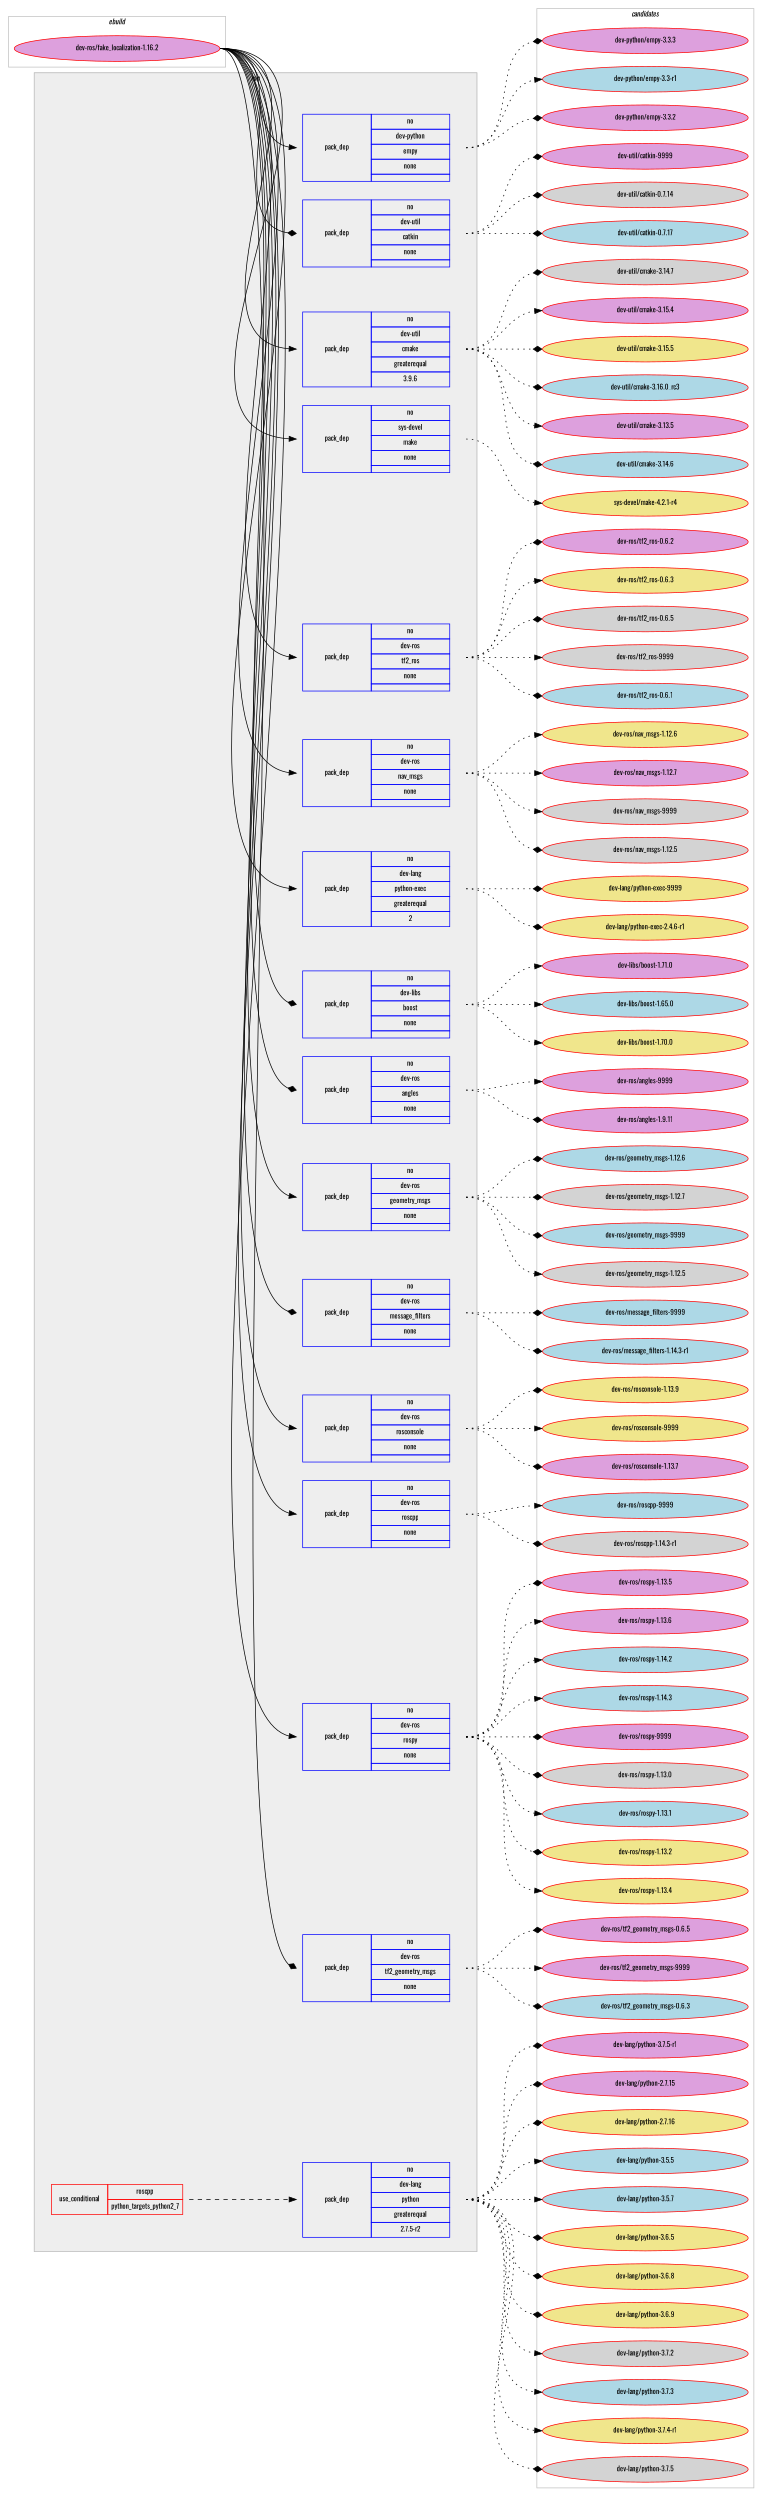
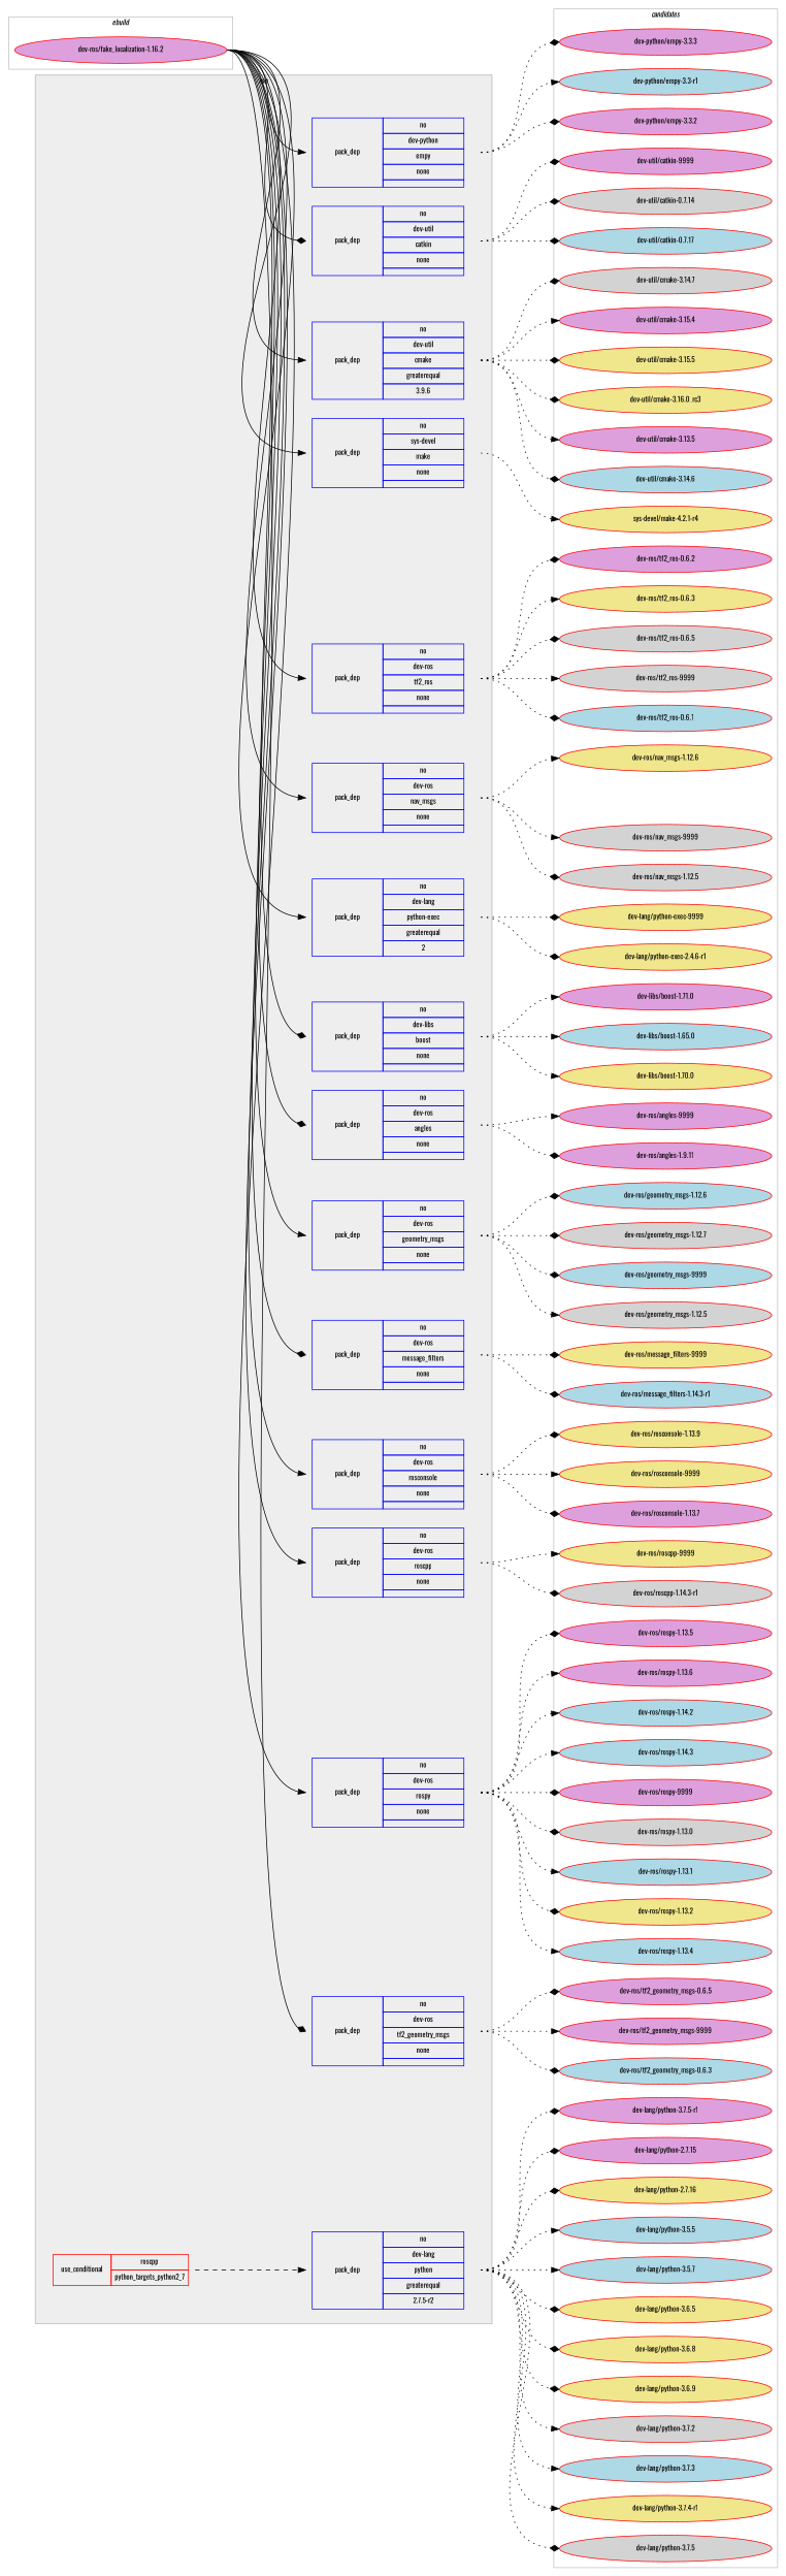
  digraph {
    compound=true
    concentrate=true
    fontname=Oswald
    fontsize=10
    newrank=true
    rankdir=LR
    ranksep=1.5
    node [color=red fillcolor=plum fontname=Oswald fontsize=10 style=filled]
    edge [arrowhead=diamond fontname=Oswald headport=w style=dotted tailport=e weight=100]
    n1 [label="dev-ros/fake_localization-1.16.2" width=4]
    n2 [color=blue label=<<TABLE BORDER="0" CELLBORDER="1" CELLSPACING="0" CELLPADDING="4" WIDTH="220"><TR><TD ROWSPAN="6" CELLPADDING="30">pack_dep</TD></TR><TR><TD WIDTH="110">no</TD></TR><TR><TD>dev-python</TD></TR><TR><TD>empy</TD></TR><TR><TD>none</TD></TR><TR><TD></TD></TR></TABLE>> shape=none fillcolor="" style=""]
    n3 [color=blue label=<<TABLE BORDER="0" CELLBORDER="1" CELLSPACING="0" CELLPADDING="4" WIDTH="220"><TR><TD ROWSPAN="6" CELLPADDING="30">pack_dep</TD></TR><TR><TD WIDTH="110">no</TD></TR><TR><TD>dev-util</TD></TR><TR><TD>catkin</TD></TR><TR><TD>none</TD></TR><TR><TD></TD></TR></TABLE>> shape=none fillcolor="" style=""]
    n4 [color=blue label=<<TABLE BORDER="0" CELLBORDER="1" CELLSPACING="0" CELLPADDING="4" WIDTH="220"><TR><TD ROWSPAN="6" CELLPADDING="30">pack_dep</TD></TR><TR><TD WIDTH="110">no</TD></TR><TR><TD>dev-util</TD></TR><TR><TD>cmake</TD></TR><TR><TD>greaterequal</TD></TR><TR><TD>3.9.6</TD></TR></TABLE>> shape=none fillcolor="" style=""]
    n5 [color=blue label=<<TABLE BORDER="0" CELLBORDER="1" CELLSPACING="0" CELLPADDING="4" WIDTH="220"><TR><TD ROWSPAN="6" CELLPADDING="30">pack_dep</TD></TR><TR><TD WIDTH="110">no</TD></TR><TR><TD>sys-devel</TD></TR><TR><TD>make</TD></TR><TR><TD>none</TD></TR><TR><TD></TD></TR></TABLE>> shape=none fillcolor="" style=""]
    n6 [color=blue label=<<TABLE BORDER="0" CELLBORDER="1" CELLSPACING="0" CELLPADDING="4" WIDTH="220"><TR><TD ROWSPAN="6" CELLPADDING="30">pack_dep</TD></TR><TR><TD WIDTH="110">no</TD></TR><TR><TD>dev-lang</TD></TR><TR><TD>python</TD></TR><TR><TD>greaterequal</TD></TR><TR><TD>2.7.5-r2</TD></TR></TABLE>> shape=none fillcolor="" style=""]
    n7 [label=<<TABLE BORDER="0" CELLBORDER="1" CELLSPACING="0" CELLPADDING="4"><TR><TD ROWSPAN="3" CELLPADDING="10">use_conditional</TD></TR><TR><TD>roscpp</TD></TR><TR><TD>python_targets_python2_7</TD></TR></TABLE>> shape=none fillcolor="" style=""]
    n8 [color=blue label=<<TABLE BORDER="0" CELLBORDER="1" CELLSPACING="0" CELLPADDING="4" WIDTH="220"><TR><TD ROWSPAN="6" CELLPADDING="30">pack_dep</TD></TR><TR><TD WIDTH="110">no</TD></TR><TR><TD>dev-ros</TD></TR><TR><TD>nav_msgs</TD></TR><TR><TD>none</TD></TR><TR><TD></TD></TR></TABLE>> shape=none fillcolor="" style=""]
    n9 [color=blue label=<<TABLE BORDER="0" CELLBORDER="1" CELLSPACING="0" CELLPADDING="4" WIDTH="220"><TR><TD ROWSPAN="6" CELLPADDING="30">pack_dep</TD></TR><TR><TD WIDTH="110">no</TD></TR><TR><TD>dev-lang</TD></TR><TR><TD>python-exec</TD></TR><TR><TD>greaterequal</TD></TR><TR><TD>2</TD></TR></TABLE>> shape=none fillcolor="" style=""]
    n10 [color=blue label=<<TABLE BORDER="0" CELLBORDER="1" CELLSPACING="0" CELLPADDING="4" WIDTH="220"><TR><TD ROWSPAN="6" CELLPADDING="30">pack_dep</TD></TR><TR><TD WIDTH="110">no</TD></TR><TR><TD>dev-libs</TD></TR><TR><TD>boost</TD></TR><TR><TD>none</TD></TR><TR><TD></TD></TR></TABLE>> shape=none fillcolor="" style=""]
    n11 [color=blue label=<<TABLE BORDER="0" CELLBORDER="1" CELLSPACING="0" CELLPADDING="4" WIDTH="220"><TR><TD ROWSPAN="6" CELLPADDING="30">pack_dep</TD></TR><TR><TD WIDTH="110">no</TD></TR><TR><TD>dev-ros</TD></TR><TR><TD>angles</TD></TR><TR><TD>none</TD></TR><TR><TD></TD></TR></TABLE>> shape=none fillcolor="" style=""]
    n12 [color=blue label=<<TABLE BORDER="0" CELLBORDER="1" CELLSPACING="0" CELLPADDING="4" WIDTH="220"><TR><TD ROWSPAN="6" CELLPADDING="30">pack_dep</TD></TR><TR><TD WIDTH="110">no</TD></TR><TR><TD>dev-ros</TD></TR><TR><TD>geometry_msgs</TD></TR><TR><TD>none</TD></TR><TR><TD></TD></TR></TABLE>> shape=none fillcolor="" style=""]
    n13 [color=blue label=<<TABLE BORDER="0" CELLBORDER="1" CELLSPACING="0" CELLPADDING="4" WIDTH="220"><TR><TD ROWSPAN="6" CELLPADDING="30">pack_dep</TD></TR><TR><TD WIDTH="110">no</TD></TR><TR><TD>dev-ros</TD></TR><TR><TD>message_filters</TD></TR><TR><TD>none</TD></TR><TR><TD></TD></TR></TABLE>> shape=none fillcolor="" style=""]
    n14 [color=blue label=<<TABLE BORDER="0" CELLBORDER="1" CELLSPACING="0" CELLPADDING="4" WIDTH="220"><TR><TD ROWSPAN="6" CELLPADDING="30">pack_dep</TD></TR><TR><TD WIDTH="110">no</TD></TR><TR><TD>dev-ros</TD></TR><TR><TD>rosconsole</TD></TR><TR><TD>none</TD></TR><TR><TD></TD></TR></TABLE>> shape=none fillcolor="" style=""]
    n15 [color=blue label=<<TABLE BORDER="0" CELLBORDER="1" CELLSPACING="0" CELLPADDING="4" WIDTH="220"><TR><TD ROWSPAN="6" CELLPADDING="30">pack_dep</TD></TR><TR><TD WIDTH="110">no</TD></TR><TR><TD>dev-ros</TD></TR><TR><TD>roscpp</TD></TR><TR><TD>none</TD></TR><TR><TD></TD></TR></TABLE>> shape=none fillcolor="" style=""]
    n16 [color=blue label=<<TABLE BORDER="0" CELLBORDER="1" CELLSPACING="0" CELLPADDING="4" WIDTH="220"><TR><TD ROWSPAN="6" CELLPADDING="30">pack_dep</TD></TR><TR><TD WIDTH="110">no</TD></TR><TR><TD>dev-ros</TD></TR><TR><TD>rospy</TD></TR><TR><TD>none</TD></TR><TR><TD></TD></TR></TABLE>> shape=none fillcolor="" style=""]
    n17 [color=blue label=<<TABLE BORDER="0" CELLBORDER="1" CELLSPACING="0" CELLPADDING="4" WIDTH="220"><TR><TD ROWSPAN="6" CELLPADDING="30">pack_dep</TD></TR><TR><TD WIDTH="110">no</TD></TR><TR><TD>dev-ros</TD></TR><TR><TD>tf2_geometry_msgs</TD></TR><TR><TD>none</TD></TR><TR><TD></TD></TR></TABLE>> shape=none fillcolor="" style=""]
    n18 [color=blue label=<<TABLE BORDER="0" CELLBORDER="1" CELLSPACING="0" CELLPADDING="4" WIDTH="220"><TR><TD ROWSPAN="6" CELLPADDING="30">pack_dep</TD></TR><TR><TD WIDTH="110">no</TD></TR><TR><TD>dev-ros</TD></TR><TR><TD>tf2_ros</TD></TR><TR><TD>none</TD></TR><TR><TD></TD></TR></TABLE>> shape=none fillcolor="" style=""]
    n19 [fillcolor=lightblue label="dev-python/empy-3.3-r1" width=4]
    n20 [label="dev-python/empy-3.3.2" width=4]
    n21 [label="dev-python/empy-3.3.3" width=4]
    n22 [fillcolor=lightgrey label="dev-util/catkin-0.7.14" width=4]
    n23 [fillcolor=lightblue label="dev-util/catkin-0.7.17" width=4]
    n24 [label="dev-util/catkin-9999" width=4]
    n25 [label="dev-util/cmake-3.13.5" width=4]
    n26 [fillcolor=lightblue label="dev-util/cmake-3.14.6" width=4]
    n27 [fillcolor=lightgrey label="dev-util/cmake-3.14.7" width=4]
    n28 [label="dev-util/cmake-3.15.4" width=4]
    n29 [fillcolor=khaki label="dev-util/cmake-3.15.5" width=4]
-   n30 [fillcolor=lightblue label="dev-util/cmake-3.16.0_rc3" width=4]
+   n30 [fillcolor=khaki label="dev-util/cmake-3.16.0_rc3" width=4]
    n31 [fillcolor=khaki label="sys-devel/make-4.2.1-r4" width=4]
    n32 [label="dev-lang/python-2.7.15" width=4]
    n33 [fillcolor=khaki label="dev-lang/python-2.7.16" width=4]
    n34 [fillcolor=lightblue label="dev-lang/python-3.5.5" width=4]
    n35 [fillcolor=lightblue label="dev-lang/python-3.5.7" width=4]
    n36 [fillcolor=khaki label="dev-lang/python-3.6.5" width=4]
    n37 [fillcolor=khaki label="dev-lang/python-3.6.8" width=4]
    n38 [fillcolor=khaki label="dev-lang/python-3.6.9" width=4]
    n39 [fillcolor=lightgrey label="dev-lang/python-3.7.2" width=4]
    n40 [fillcolor=lightblue label="dev-lang/python-3.7.3" width=4]
    n41 [fillcolor=khaki label="dev-lang/python-3.7.4-r1" width=4]
    n42 [fillcolor=lightgrey label="dev-lang/python-3.7.5" width=4]
    n43 [label="dev-lang/python-3.7.5-r1" width=4]
    n44 [fillcolor=khaki label="dev-lang/python-exec-2.4.6-r1" width=4]
    n45 [fillcolor=khaki label="dev-lang/python-exec-9999" width=4]
    n46 [fillcolor=lightblue label="dev-libs/boost-1.65.0" width=4]
    n47 [fillcolor=khaki label="dev-libs/boost-1.70.0" width=4]
    n48 [label="dev-libs/boost-1.71.0" width=4]
    n49 [label="dev-ros/angles-1.9.11" width=4]
    n50 [label="dev-ros/angles-9999" width=4]
    n51 [fillcolor=lightgrey label="dev-ros/geometry_msgs-1.12.5" width=4]
    n52 [fillcolor=lightblue label="dev-ros/geometry_msgs-1.12.6" width=4]
    n53 [fillcolor=lightgrey label="dev-ros/geometry_msgs-1.12.7" width=4]
    n54 [fillcolor=lightblue label="dev-ros/geometry_msgs-9999" width=4]
    n55 [label="dev-ros/rosconsole-1.13.7" width=4]
    n56 [fillcolor=khaki label="dev-ros/rosconsole-1.13.9" width=4]
    n57 [fillcolor=khaki label="dev-ros/rosconsole-9999" width=4]
    n58 [fillcolor=lightblue label="dev-ros/message_filters-1.14.3-r1" width=4]
-   n59 [fillcolor=lightblue label="dev-ros/message_filters-9999" width=4]
+   n59 [fillcolor=khaki label="dev-ros/message_filters-9999" width=4]
    n60 [fillcolor=lightgrey label="dev-ros/nav_msgs-1.12.5" width=4]
    n61 [fillcolor=khaki label="dev-ros/nav_msgs-1.12.6" width=4]
-   n62 [label="dev-ros/nav_msgs-1.12.7" width=4]
    n63 [fillcolor=lightgrey label="dev-ros/nav_msgs-9999" width=4]
    n64 [fillcolor=lightgrey label="dev-ros/roscpp-1.14.3-r1" width=4]
-   n65 [fillcolor=lightblue label="dev-ros/roscpp-9999" width=4]
+   n65 [fillcolor=khaki label="dev-ros/roscpp-9999" width=4]
    n66 [fillcolor=lightgrey label="dev-ros/rospy-1.13.0" width=4]
    n67 [fillcolor=lightblue label="dev-ros/rospy-1.13.1" width=4]
    n68 [fillcolor=khaki label="dev-ros/rospy-1.13.2" width=4]
-   n69 [fillcolor=khaki label="dev-ros/rospy-1.13.4" width=4]
+   n69 [fillcolor=lightblue label="dev-ros/rospy-1.13.4" width=4]
    n70 [label="dev-ros/rospy-1.13.5" width=4]
    n71 [label="dev-ros/rospy-1.13.6" width=4]
    n72 [fillcolor=lightblue label="dev-ros/rospy-1.14.2" width=4]
    n73 [fillcolor=lightblue label="dev-ros/rospy-1.14.3" width=4]
    n74 [label="dev-ros/rospy-9999" width=4]
    n75 [fillcolor=lightblue label="dev-ros/tf2_geometry_msgs-0.6.3" width=4]
    n76 [label="dev-ros/tf2_geometry_msgs-0.6.5" width=4]
    n77 [label="dev-ros/tf2_geometry_msgs-9999" width=4]
    n78 [fillcolor=lightblue label="dev-ros/tf2_ros-0.6.1" width=4]
    n79 [label="dev-ros/tf2_ros-0.6.2" width=4]
    n80 [fillcolor=khaki label="dev-ros/tf2_ros-0.6.3" width=4]
    n81 [fillcolor=lightgrey label="dev-ros/tf2_ros-0.6.5" width=4]
    n82 [fillcolor=lightgrey label="dev-ros/tf2_ros-9999" width=4]
    subgraph cluster_1 {
      color=gray
      label=<<i>ebuild</i>>
      rank=same
      n1
    }
    subgraph cluster_2 {
      color=gray
      label=<<i>dependencies</i>>
      subgraph cluster_3 {
        color=gray
        fillcolor="#eeeeee"
        label=<<i>compile</i>>
        style=filled
        subgraph sub_4 {
          color=gray
          fillcolor="#eeeeee"
          label=<<i>compile</i>>
          style=filled
          n2
        }
        subgraph sub_5 {
          color=gray
          fillcolor="#eeeeee"
          label=<<i>compile</i>>
          style=filled
          n3
        }
        subgraph sub_6 {
          color=gray
          fillcolor="#eeeeee"
          label=<<i>compile</i>>
          style=filled
          n4
        }
        subgraph sub_7 {
          color=gray
          fillcolor="#eeeeee"
          label=<<i>compile</i>>
          style=filled
          n5
        }
      }
      subgraph cluster_8 {
        color=gray
        fillcolor="#eeeeee"
        label=<<i>compile and run</i>>
        style=filled
        subgraph sub_9 {
          color=gray
          fillcolor="#eeeeee"
          label=<<i>compile and run</i>>
          style=filled
          n7
          subgraph sub_10 {
            color=gray
            fillcolor="#eeeeee"
            label=<<i>compile and run</i>>
            style=filled
            n6
          }
        }
        subgraph sub_11 {
          color=gray
          fillcolor="#eeeeee"
          label=<<i>compile and run</i>>
          style=filled
          n8
        }
        subgraph sub_12 {
          color=gray
          fillcolor="#eeeeee"
          label=<<i>compile and run</i>>
          style=filled
          n9
        }
        subgraph sub_13 {
          color=gray
          fillcolor="#eeeeee"
          label=<<i>compile and run</i>>
          style=filled
          n10
        }
        subgraph sub_14 {
          color=gray
          fillcolor="#eeeeee"
          label=<<i>compile and run</i>>
          style=filled
          n11
        }
        subgraph sub_15 {
          color=gray
          fillcolor="#eeeeee"
          label=<<i>compile and run</i>>
          style=filled
          n12
        }
        subgraph sub_16 {
          color=gray
          fillcolor="#eeeeee"
          label=<<i>compile and run</i>>
          style=filled
          n13
        }
        subgraph sub_17 {
          color=gray
          fillcolor="#eeeeee"
          label=<<i>compile and run</i>>
          style=filled
          n14
        }
        subgraph sub_18 {
          color=gray
          fillcolor="#eeeeee"
          label=<<i>compile and run</i>>
          style=filled
          n15
        }
        subgraph sub_19 {
          color=gray
          fillcolor="#eeeeee"
          label=<<i>compile and run</i>>
          style=filled
          n16
        }
        subgraph sub_20 {
          color=gray
          fillcolor="#eeeeee"
          label=<<i>compile and run</i>>
          style=filled
          n17
        }
        subgraph sub_21 {
          color=gray
          fillcolor="#eeeeee"
          label=<<i>compile and run</i>>
          style=filled
          n18
        }
      }
      subgraph cluster_22 {
        color=gray
        fillcolor="#eeeeee"
        label=<<i>run</i>>
        style=filled
      }
    }
    subgraph cluster_23 {
      color=gray
      label=<<i>candidates</i>>
      rank=same
      subgraph sub_24 {
        color=black
        label=<<i>candidates</i>>
        nodesep=1
        rank=same
        n19
        n20
        n21
      }
      subgraph sub_25 {
        color=black
        label=<<i>candidates</i>>
        nodesep=1
        rank=same
        n22
        n23
        n24
      }
      subgraph sub_26 {
        color=black
        label=<<i>candidates</i>>
        nodesep=1
        rank=same
        n25
        n26
        n27
        n28
        n29
        n30
      }
      subgraph sub_27 {
        color=black
        label=<<i>candidates</i>>
        nodesep=1
        rank=same
        n31
      }
      subgraph sub_28 {
        color=black
        label=<<i>candidates</i>>
        nodesep=1
        rank=same
        n32
        n33
        n34
        n35
        n36
        n37
        n38
        n39
        n40
        n41
        n42
        n43
      }
      subgraph sub_29 {
        color=black
        label=<<i>candidates</i>>
        nodesep=1
        rank=same
        n44
        n45
      }
      subgraph sub_30 {
        color=black
        label=<<i>candidates</i>>
        nodesep=1
        rank=same
        n46
        n47
        n48
      }
      subgraph sub_31 {
        color=black
        label=<<i>candidates</i>>
        nodesep=1
        rank=same
        n49
        n50
      }
      subgraph sub_32 {
        color=black
        label=<<i>candidates</i>>
        nodesep=1
        rank=same
        n51
        n52
        n53
        n54
      }
      subgraph sub_33 {
        color=black
        label=<<i>candidates</i>>
        nodesep=1
        rank=same
        n55
        n56
        n57
      }
      subgraph sub_34 {
        color=black
        label=<<i>candidates</i>>
        nodesep=1
        rank=same
        n58
        n59
      }
      subgraph sub_35 {
        color=black
        label=<<i>candidates</i>>
        nodesep=1
        rank=same
        n60
        n61
-       n62
        n63
      }
      subgraph sub_36 {
        color=black
        label=<<i>candidates</i>>
        nodesep=1
        rank=same
        n64
        n65
      }
      subgraph sub_37 {
        color=black
        label=<<i>candidates</i>>
        nodesep=1
        rank=same
        n66
        n67
        n68
        n69
        n70
        n71
        n72
        n73
        n74
      }
      subgraph sub_38 {
        color=black
        label=<<i>candidates</i>>
        nodesep=1
        rank=same
        n75
        n76
        n77
      }
      subgraph sub_39 {
        color=black
        label=<<i>candidates</i>>
        nodesep=1
        rank=same
        n78
        n79
        n80
        n81
        n82
      }
    }
    n1 -> n2 [arrowhead=normal style=solid weight=20]
    n1 -> n3 [style=solid weight=20]
    n1 -> n4 [arrowhead=normal style=solid weight=20]
    n1 -> n5 [arrowhead=normal style=solid weight=20]
    n1 -> n8 [arrowhead=normal style=solid weight=20]
    n1 -> n9 [arrowhead=normal style=solid weight=20]
    n1 -> n10 [style=solid weight=20]
    n1 -> n11 [style=solid weight=20]
    n1 -> n12 [arrowhead=normal style=solid weight=20]
    n1 -> n13 [style=solid weight=20]
    n1 -> n14 [arrowhead=normal style=solid weight=20]
    n1 -> n15 [arrowhead=normal style=solid weight=20]
    n1 -> n16 [arrowhead=normal style=solid weight=20]
    n1 -> n17 [style=solid weight=20]
    n1 -> n18 [arrowhead=normal style=solid weight=20]
    n2 -> n19 [arrowhead=normal]
    n2 -> n20
    n2 -> n21
    n3 -> n22
    n3 -> n23
    n3 -> n24
    n4 -> n25 [arrowhead=normal]
    n4 -> n26
    n4 -> n27
    n4 -> n28 [arrowhead=normal]
    n4 -> n29
    n4 -> n30
    n5 -> n31 [arrowhead=normal]
    n6 -> n32
    n6 -> n33
    n6 -> n34 [arrowhead=normal]
    n6 -> n35 [arrowhead=normal]
    n6 -> n36
    n6 -> n37
    n6 -> n38
    n6 -> n39 [arrowhead=normal]
    n6 -> n40 [arrowhead=normal]
    n6 -> n41 [arrowhead=normal]
    n6 -> n42
    n6 -> n43
    n7 -> n6 [arrowhead=normal style=dashed weight=20]
    n8 -> n60
    n8 -> n61 [arrowhead=normal]
-   n8 -> n62 [arrowhead=normal]
    n8 -> n63 [arrowhead=normal]
    n9 -> n44
    n9 -> n45
    n10 -> n46 [arrowhead=normal]
    n10 -> n47 [arrowhead=normal]
    n10 -> n48 [arrowhead=normal]
    n11 -> n49
    n11 -> n50 [arrowhead=normal]
    n12 -> n51 [arrowhead=normal]
    n12 -> n52
    n12 -> n53
    n12 -> n54
    n13 -> n58
    n13 -> n59
    n14 -> n55
    n14 -> n56
    n14 -> n57 [arrowhead=normal]
    n15 -> n64
    n15 -> n65 [arrowhead=normal]
    n16 -> n66
    n16 -> n67 [arrowhead=normal]
    n16 -> n68
    n16 -> n69 [arrowhead=normal]
    n16 -> n70
    n16 -> n71 [arrowhead=normal]
    n16 -> n72 [arrowhead=normal]
    n16 -> n73 [arrowhead=normal]
    n16 -> n74
    n17 -> n75
    n17 -> n76
    n17 -> n77 [arrowhead=normal]
    n18 -> n78
    n18 -> n79
    n18 -> n80 [arrowhead=normal]
    n18 -> n81
    n18 -> n82 [arrowhead=normal]
  }
